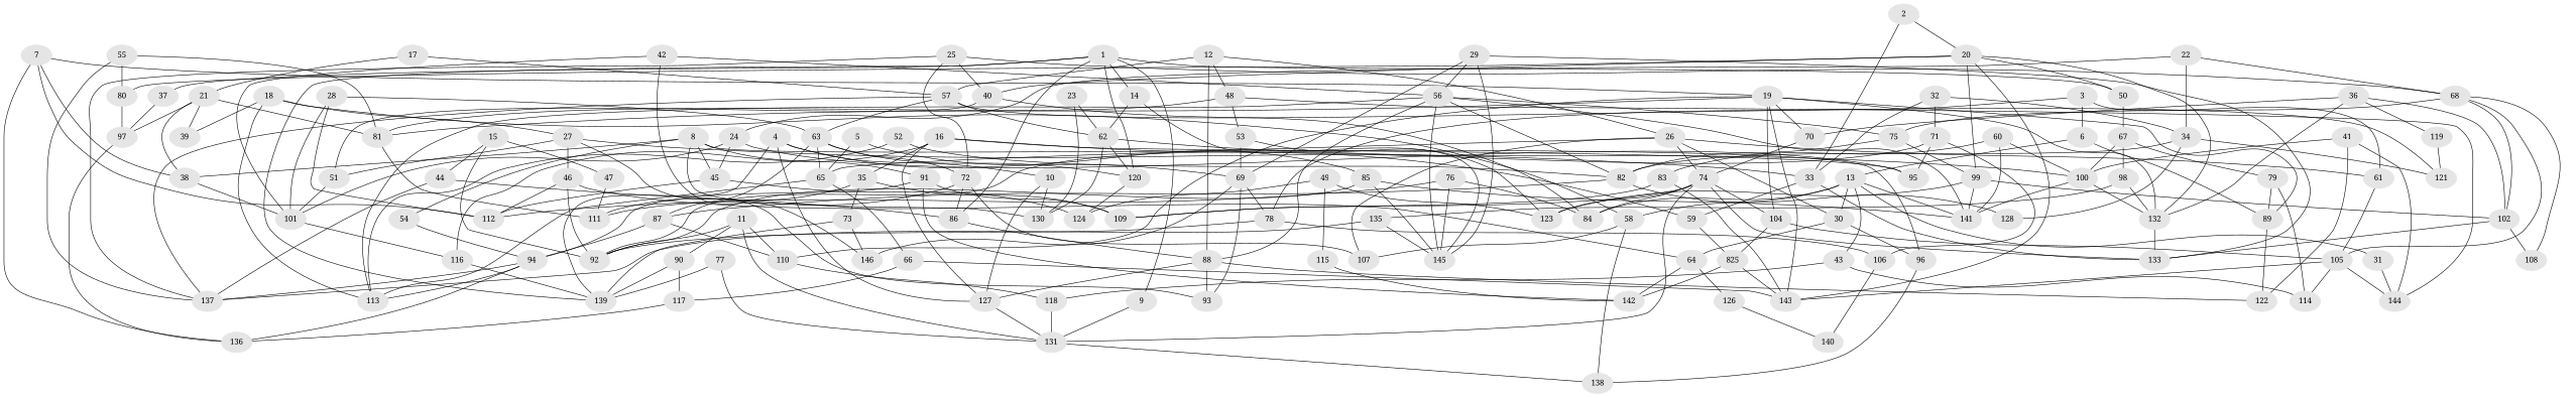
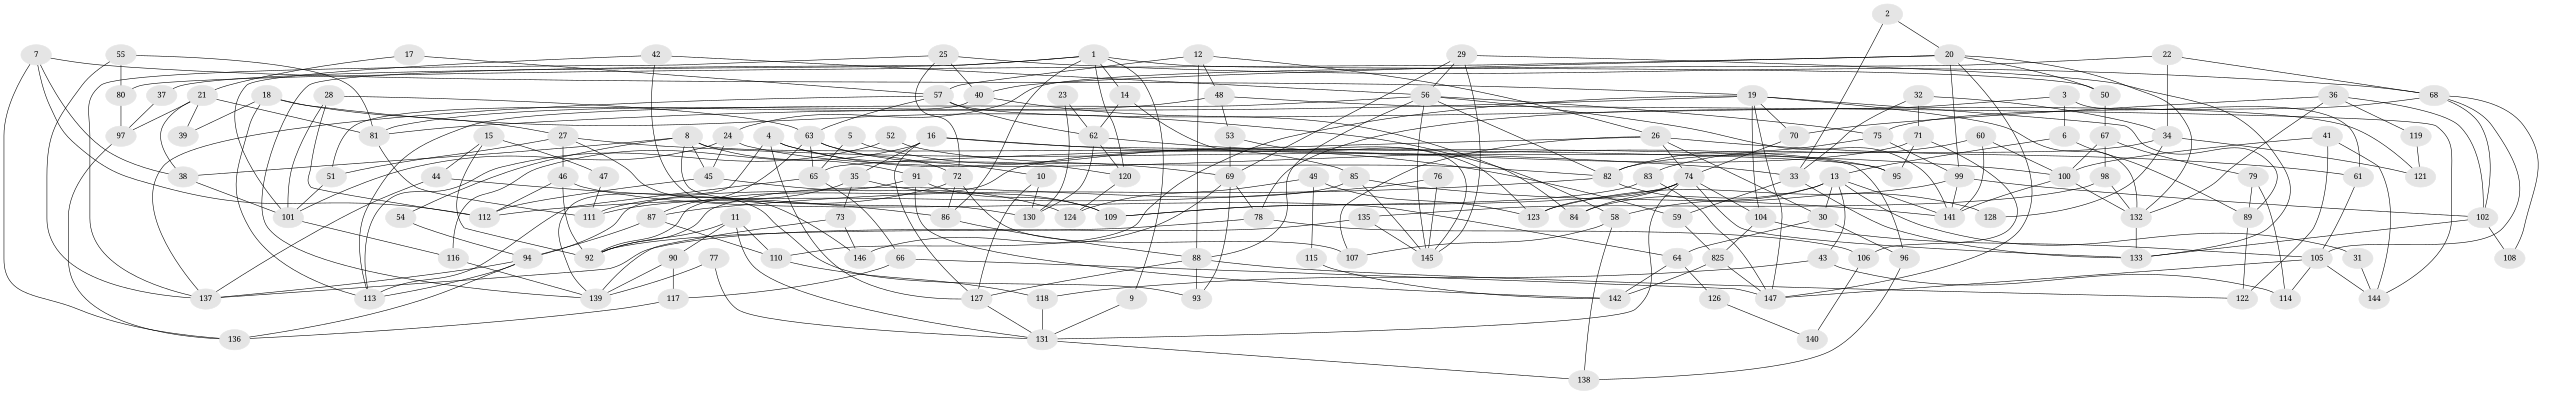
  graph {
    fontname="Noto Serif"
    node [color=gray90 fontname="Noto Serif" style=filled]
    edge [fontname="Noto Serif"]
    1
    9
    14
    37
    50
    86
    120
    139
    131
    62
    145
    97
    67
    88
    124
    2
    20
    33
    132
-   143
+   143 [label=147]
    40
    80
    99
    59
    133
    3
    6
    61
    78
    13
    89
    105
    92
    106
    4
    10
    69
    127
    130
    93
    146
    5
    65
    85
    113
    66
    141
    30
    31
    43
    58
    84
    122
    7
    19
    38
    112
    136
    110
    70
    81
    104
    101
    8
    45
    54
    91
    96
    94
    109
    142
    138
    11
    90
    117
    118
    12
    26
    48
    57
    74
    107
    144
    53
    137
    63
    121
    64
    114
    100
    15
    44
    47
    111
    16
    35
    95
    116
    73
    n100 [label=825]
    17
    21
    39
    18
    27
    46
    51
    102
    123
    22
    24
    34
    68
    82
    128
    75
    108
    23
    25
    72
    28
    87
    29
    56
    126
    32
    71
    36
    119
    41
    42
    49
    115
    79
    98
    52
    55
    60
    83
    140
    135
    76
    77
    1 -- 9
    1 -- 14
    1 -- 37
    1 -- 50
    1 -- 86
    1 -- 120
    1 -- 139
    9 -- 131
    14 -- 62
    14 -- 145
    37 -- 97
    50 -- 67
    86 -- 88
    120 -- 124
    131 -- 138
    62 -- 120
    62 -- 130
    62 -- 100
    97 -- 136
    67 -- 100
    67 -- 79
    67 -- 98
    88 -- 127
    88 -- 93
    88 -- 122
    2 -- 20
    2 -- 33
    20 -- 50
    20 -- 132
    20 -- 143
    20 -- 40
    20 -- 80
    20 -- 99
    33 -- 59
    33 -- 133
    132 -- 133
    40 -- 84
    40 -- 51
    80 -- 97
    99 -- 141
    99 -- 102
    99 -- 123
    59 -- n100
    3 -- 6
    3 -- 61
    3 -- 78
    6 -- 13
    6 -- 89
    61 -- 105
    78 -- 92
    78 -- 106
    13 -- 141
    13 -- 30
    13 -- 31
    13 -- 43
    13 -- 58
    13 -- 84
    89 -- 122
    105 -- 143
    105 -- 144
    105 -- 114
    106 -- 140
    4 -- 139
    4 -- 10
    4 -- 69
    4 -- 127
    10 -- 127
    10 -- 130
    69 -- 78
    69 -- 93
    69 -- 146
    127 -- 131
    5 -- 65
    5 -- 85
    65 -- 113
    65 -- 66
    85 -- 145
    85 -- 92
    85 -- 141
    66 -- 143
    66 -- 117
    30 -- 96
    30 -- 64
    31 -- 144
    43 -- 118
    43 -- 114
    58 -- 138
    58 -- 107
    7 -- 19
    7 -- 38
    7 -- 112
    7 -- 136
    19 -- 132
    19 -- 143
    19 -- 89
    19 -- 110
    19 -- 70
    19 -- 81
    19 -- 104
    38 -- 101
    110 -- 118
    70 -- 74
    81 -- 111
    104 -- 105
    104 -- n100
    101 -- 116
    8 -- 130
    8 -- 38
    8 -- 45
    8 -- 54
    8 -- 91
    8 -- 96
    45 -- 124
    45 -- 112
    54 -- 94
    91 -- 94
    91 -- 109
    91 -- 142
    96 -- 138
    94 -- 113
    94 -- 136
    94 -- 137
    11 -- 131
    11 -- 92
    11 -- 110
    11 -- 90
    90 -- 139
    90 -- 117
    117 -- 136
    118 -- 131
    12 -- 88
    12 -- 26
    12 -- 48
    12 -- 57
    26 -- 61
    26 -- 65
    26 -- 30
    26 -- 74
    26 -- 107
    48 -- 81
    48 -- 144
    48 -- 53
    57 -- 62
    57 -- 137
    57 -- 63
    57 -- 121
    74 -- 131
    74 -- 133
    74 -- 84
    74 -- 104
    74 -- 109
    74 -- 123
    53 -- 69
    53 -- 123
    63 -- 120
    63 -- 65
    63 -- 72
    63 -- 87
    64 -- 142
    64 -- 126
    100 -- 132
    100 -- 141
    15 -- 92
    15 -- 44
    15 -- 47
    44 -- 86
    44 -- 137
    47 -- 111
    16 -- 59
    16 -- 127
    16 -- 35
    16 -- 95
    16 -- 116
    35 -- 109
    35 -- 111
    35 -- 73
    116 -- 139
    73 -- 139
    73 -- 146
    n100 -- 143
    n100 -- 142
    17 -- 57
    17 -- 21
    21 -- 97
    21 -- 38
    21 -- 81
    21 -- 39
    18 -- 113
    18 -- 58
    18 -- 39
    18 -- 27
    27 -- 33
    27 -- 93
    27 -- 46
    27 -- 51
    46 -- 92
    46 -- 112
    46 -- 64
    51 -- 101
    102 -- 133
    102 -- 108
    22 -- 24
    22 -- 34
    22 -- 68
    24 -- 101
    24 -- 45
    24 -- 95
    34 -- 121
    34 -- 82
    34 -- 128
    68 -- 105
    68 -- 102
    68 -- 75
    68 -- 108
    82 -- 128
    82 -- 87
    75 -- 99
    75 -- 82
    23 -- 62
    23 -- 130
    25 -- 40
    25 -- 137
    25 -- 68
    25 -- 72
    72 -- 86
    72 -- 107
    72 -- 111
    28 -- 112
    28 -- 101
    28 -- 63
    87 -- 110
    87 -- 94
    29 -- 145
    29 -- 133
    29 -- 69
    29 -- 56
    56 -- 145
    56 -- 88
    56 -- 113
    56 -- 141
    56 -- 82
    56 -- 75
    126 -- 140
    32 -- 33
    32 -- 34
    32 -- 71
    71 -- 92
    71 -- 106
    71 -- 95
    36 -- 132
    36 -- 70
    36 -- 102
    36 -- 119
    119 -- 121
    41 -- 122
    41 -- 144
    41 -- 100
    42 -- 146
    42 -- 101
    42 -- 56
    49 -- 124
    49 -- 123
    49 -- 115
    115 -- 142
    79 -- 89
    79 -- 114
    98 -- 132
    98 -- 135
    52 -- 113
    52 -- 82
    55 -- 80
    55 -- 81
    55 -- 137
    60 -- 141
    60 -- 100
    60 -- 83
    83 -- 143
    83 -- 109
    135 -- 145
    135 -- 137
    76 -- 145
-   76 -- 84
    76 -- 112
    77 -- 139
    77 -- 131
  }
